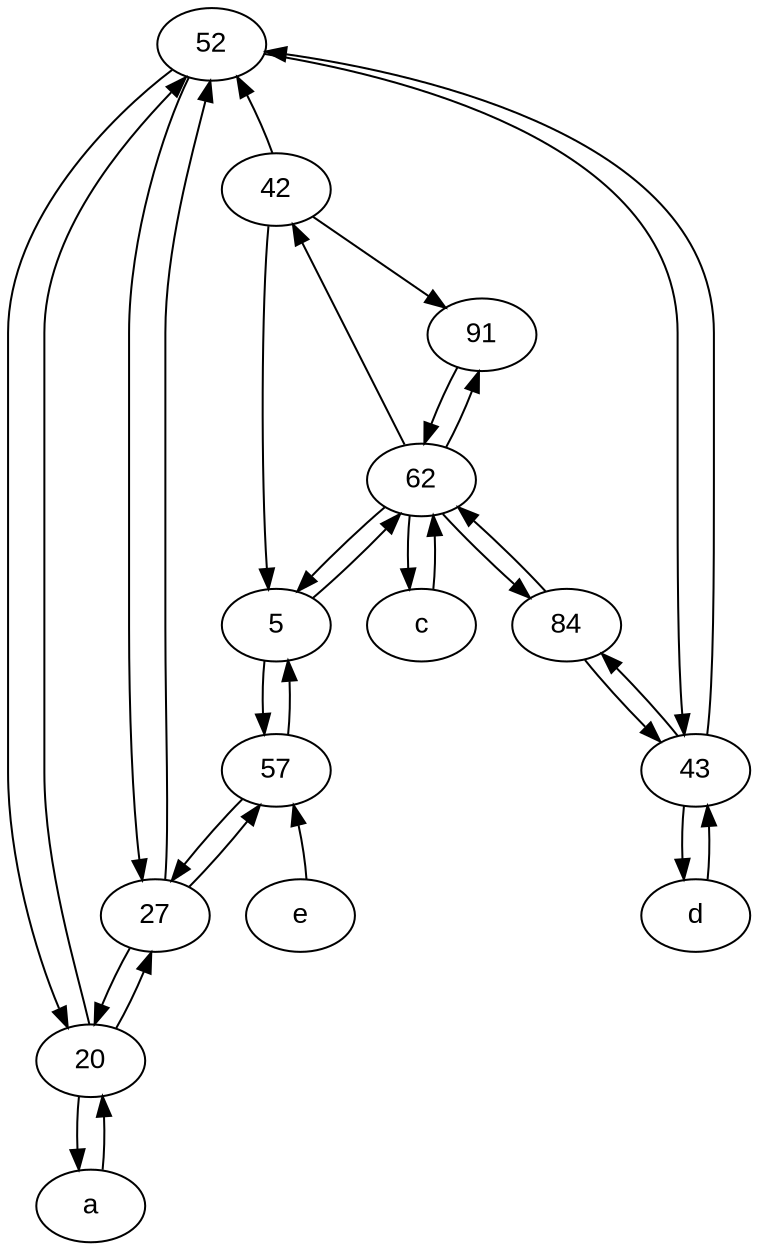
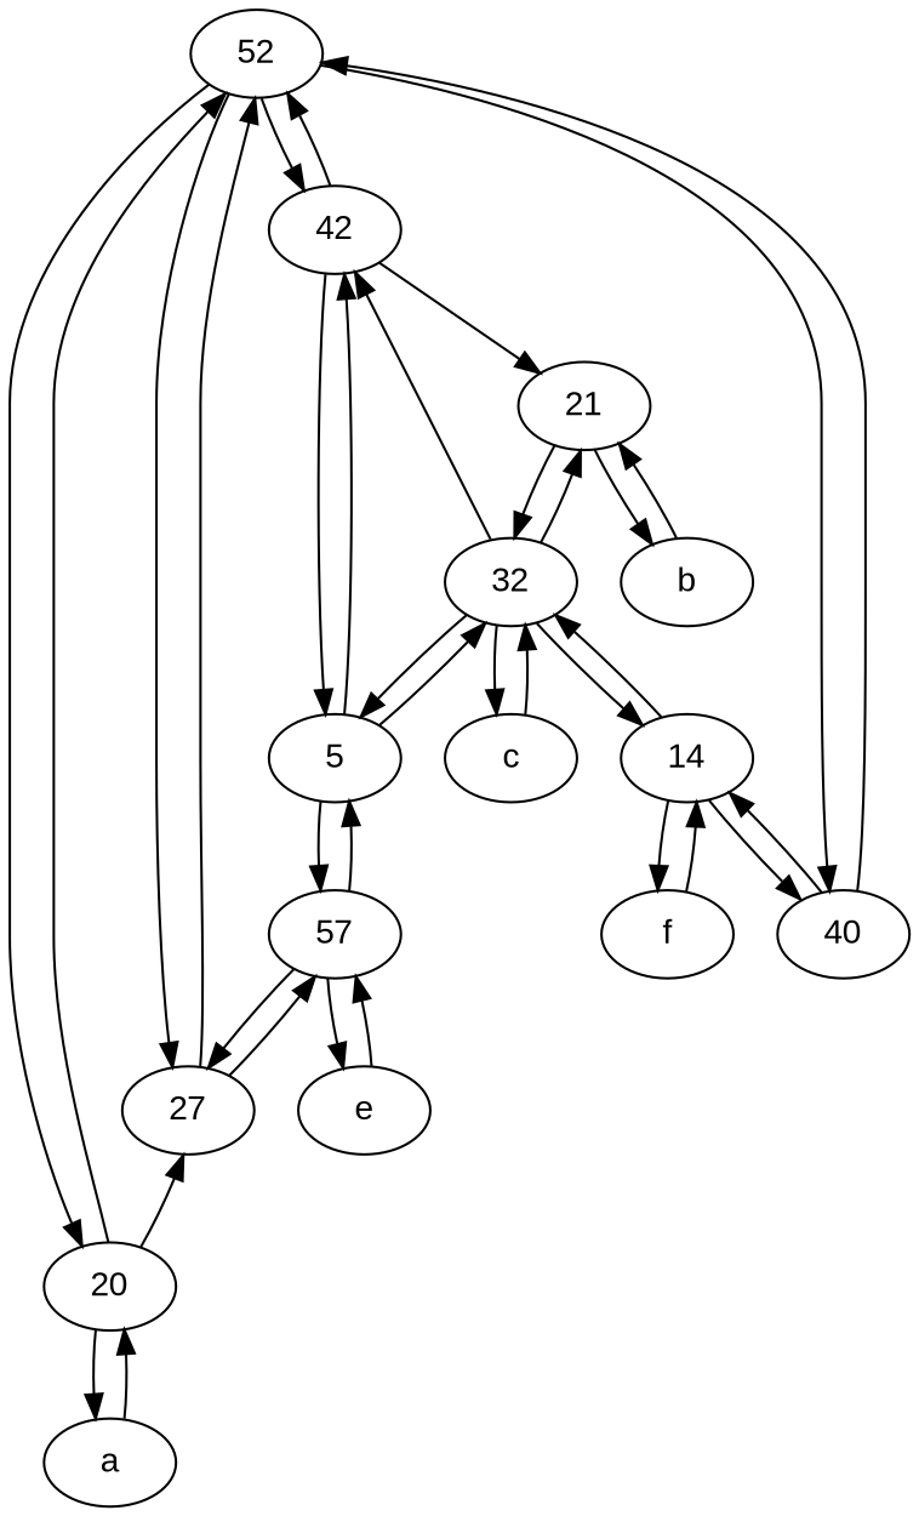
  digraph {
    fontname="Liberation Sans"
    node [fontname="Liberation Sans"]
    edge [fontname="Liberation Sans"]
    52
    42
    27
-   43
+   43 [label=40]
    n5 [label=20]
    5
-   21 [label=91]
+   21
    57
-   14 [label=84]
-   d
+   14
    a
-   32 [label=62]
+   32
    e
    c
+   b
+   f
+   52 -> 42
    52 -> 27
    52 -> 43
    52 -> n5
    42 -> 52
    42 -> 5
    42 -> 21
    27 -> 52
-   27 -> n5
    27 -> 57
    43 -> 52
    43 -> 14
-   43 -> d
    n5 -> 52
    n5 -> 27
    n5 -> a
+   5 -> 42
    5 -> 57
    5 -> 32
    21 -> 32
+   21 -> b
    57 -> 27
    57 -> 5
+   57 -> e
    14 -> 43
    14 -> 32
-   d -> 43
+   14 -> f
    a -> n5
    32 -> 42
    32 -> 5
    32 -> 21
    32 -> 14
    32 -> c
    e -> 57
    c -> 32
+   b -> 21
+   f -> 14
  }
